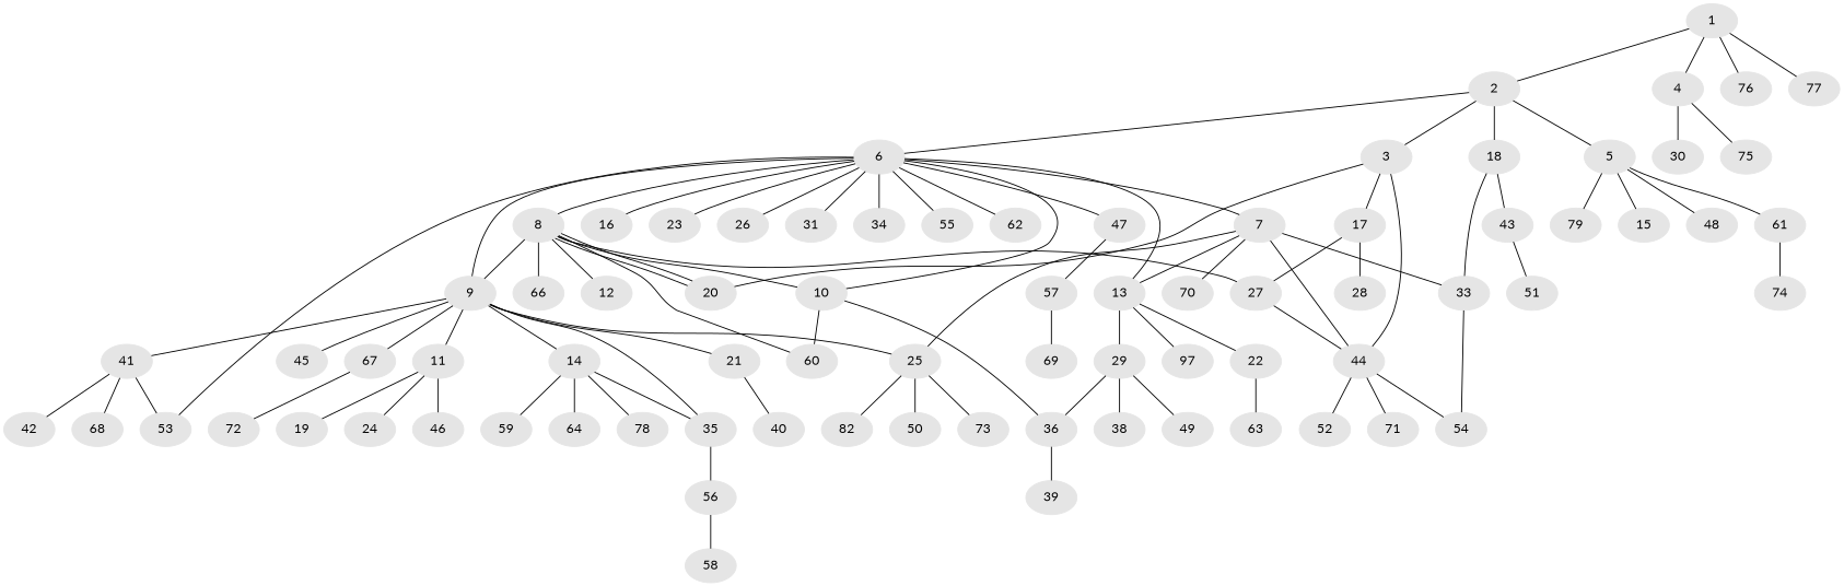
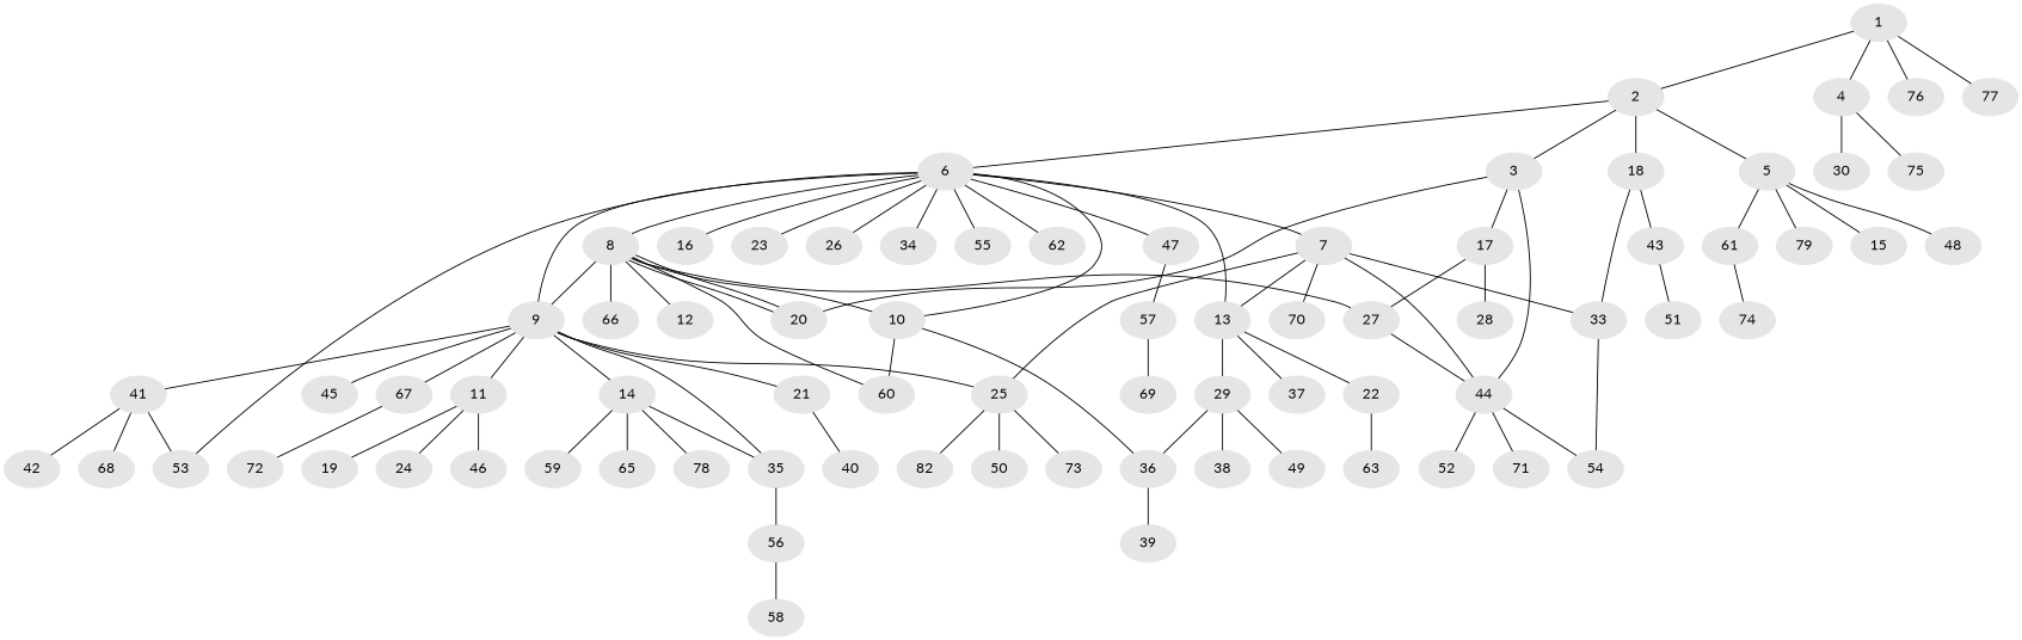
  graph {
    fontname=Lato
    node [color=gray90 fontname=Lato style=filled]
    edge [fontname=Lato]
    1
    2
    4
    76
    77
    3
    5
    6
    18
    30
    75
    17
    20
    44
    15
    48
    61
    79
    7
    8
    9
    10
    13
    16
    23
    26
-   31
    34
    47
    53
    55
    62
    33
    43
    27
    28
    54
    52
    71
    74
    25
    70
    12
    60
    66
    11
    14
    21
    35
    41
    45
    67
    36
    22
    29
-   37 [label=97]
+   37
    57
    n58 [label=82]
    50
    73
    19
    24
    46
    59
-   64
+   64 [label=65]
    78
    40
    56
    42
    68
    72
    39
    63
    38
    49
    51
    58
    69
    1 -- 2
    1 -- 4
    1 -- 76
    1 -- 77
    2 -- 3
    2 -- 5
    2 -- 6
    2 -- 18
    4 -- 30
    4 -- 75
    3 -- 17
    3 -- 20
    3 -- 44
    5 -- 15
    5 -- 48
    5 -- 61
    5 -- 79
    6 -- 7
    6 -- 8
    6 -- 9
    6 -- 10
    6 -- 13
    6 -- 16
    6 -- 23
    6 -- 26
-   6 -- 31
    6 -- 34
    6 -- 47
    6 -- 53
    6 -- 55
    6 -- 62
    18 -- 33
    18 -- 43
    17 -- 27
    17 -- 28
    44 -- 54
    44 -- 52
    44 -- 71
    61 -- 74
    7 -- 44
    7 -- 13
    7 -- 33
    7 -- 25
    7 -- 70
    8 -- 20
    8 -- 20
    8 -- 9
    8 -- 10
    8 -- 27
    8 -- 12
    8 -- 60
    8 -- 66
    9 -- 25
    9 -- 11
    9 -- 14
    9 -- 21
    9 -- 35
    9 -- 41
    9 -- 45
    9 -- 67
    10 -- 60
    10 -- 36
    13 -- 22
    13 -- 29
    13 -- 37
    47 -- 57
    33 -- 54
    43 -- 51
    27 -- 44
    25 -- n58
    25 -- 50
    25 -- 73
    11 -- 19
    11 -- 24
    11 -- 46
    14 -- 35
    14 -- 59
    14 -- 64
    14 -- 78
    21 -- 40
    35 -- 56
    41 -- 53
    41 -- 42
    41 -- 68
    67 -- 72
    36 -- 39
    22 -- 63
    29 -- 36
    29 -- 38
    29 -- 49
    57 -- 69
    56 -- 58
  }
